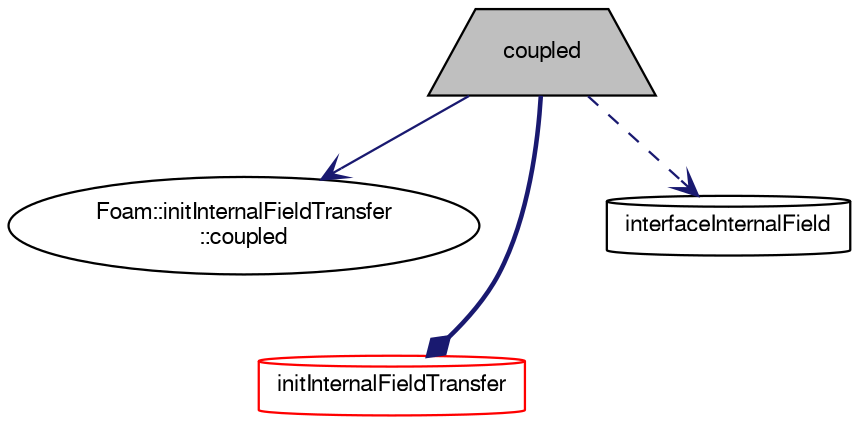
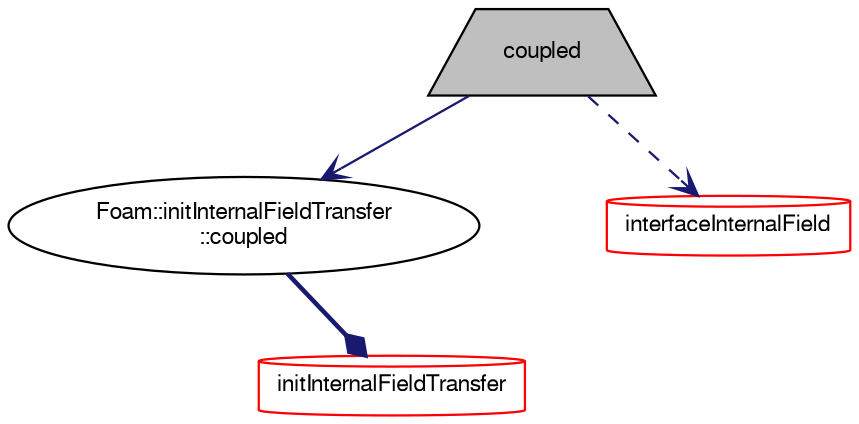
  digraph {
    rankdir=TB
    node [color=black fontname=FreeSans fontsize=10 shape=cylinder]
    edge [arrowhead=vee color=midnightblue fontname=FreeSans fontsize=10 labelfontname=FreeSans labelfontsize=10]
    n1 [fillcolor=grey75 fontcolor=black height=0.2 label=coupled shape=trapezium style=filled width=0.4]
    n2 [height=0.2 label="Foam::initInternalFieldTransfer\l::coupled" shape=ellipse width=0.4]
    n3 [color=red height=0.2 label=initInternalFieldTransfer width=0.4]
-   n4 [height=0.2 label=interfaceInternalField width=0.4]
+   n4 [color=red height=0.2 label=interfaceInternalField width=0.4]
    n1 -> n2 [style=solid]
-   n1 -> n3 [arrowhead=diamond style=bold]
+   n2 -> n3 [arrowhead=diamond style=bold]
    n1 -> n4 [style=dashed]
  }
